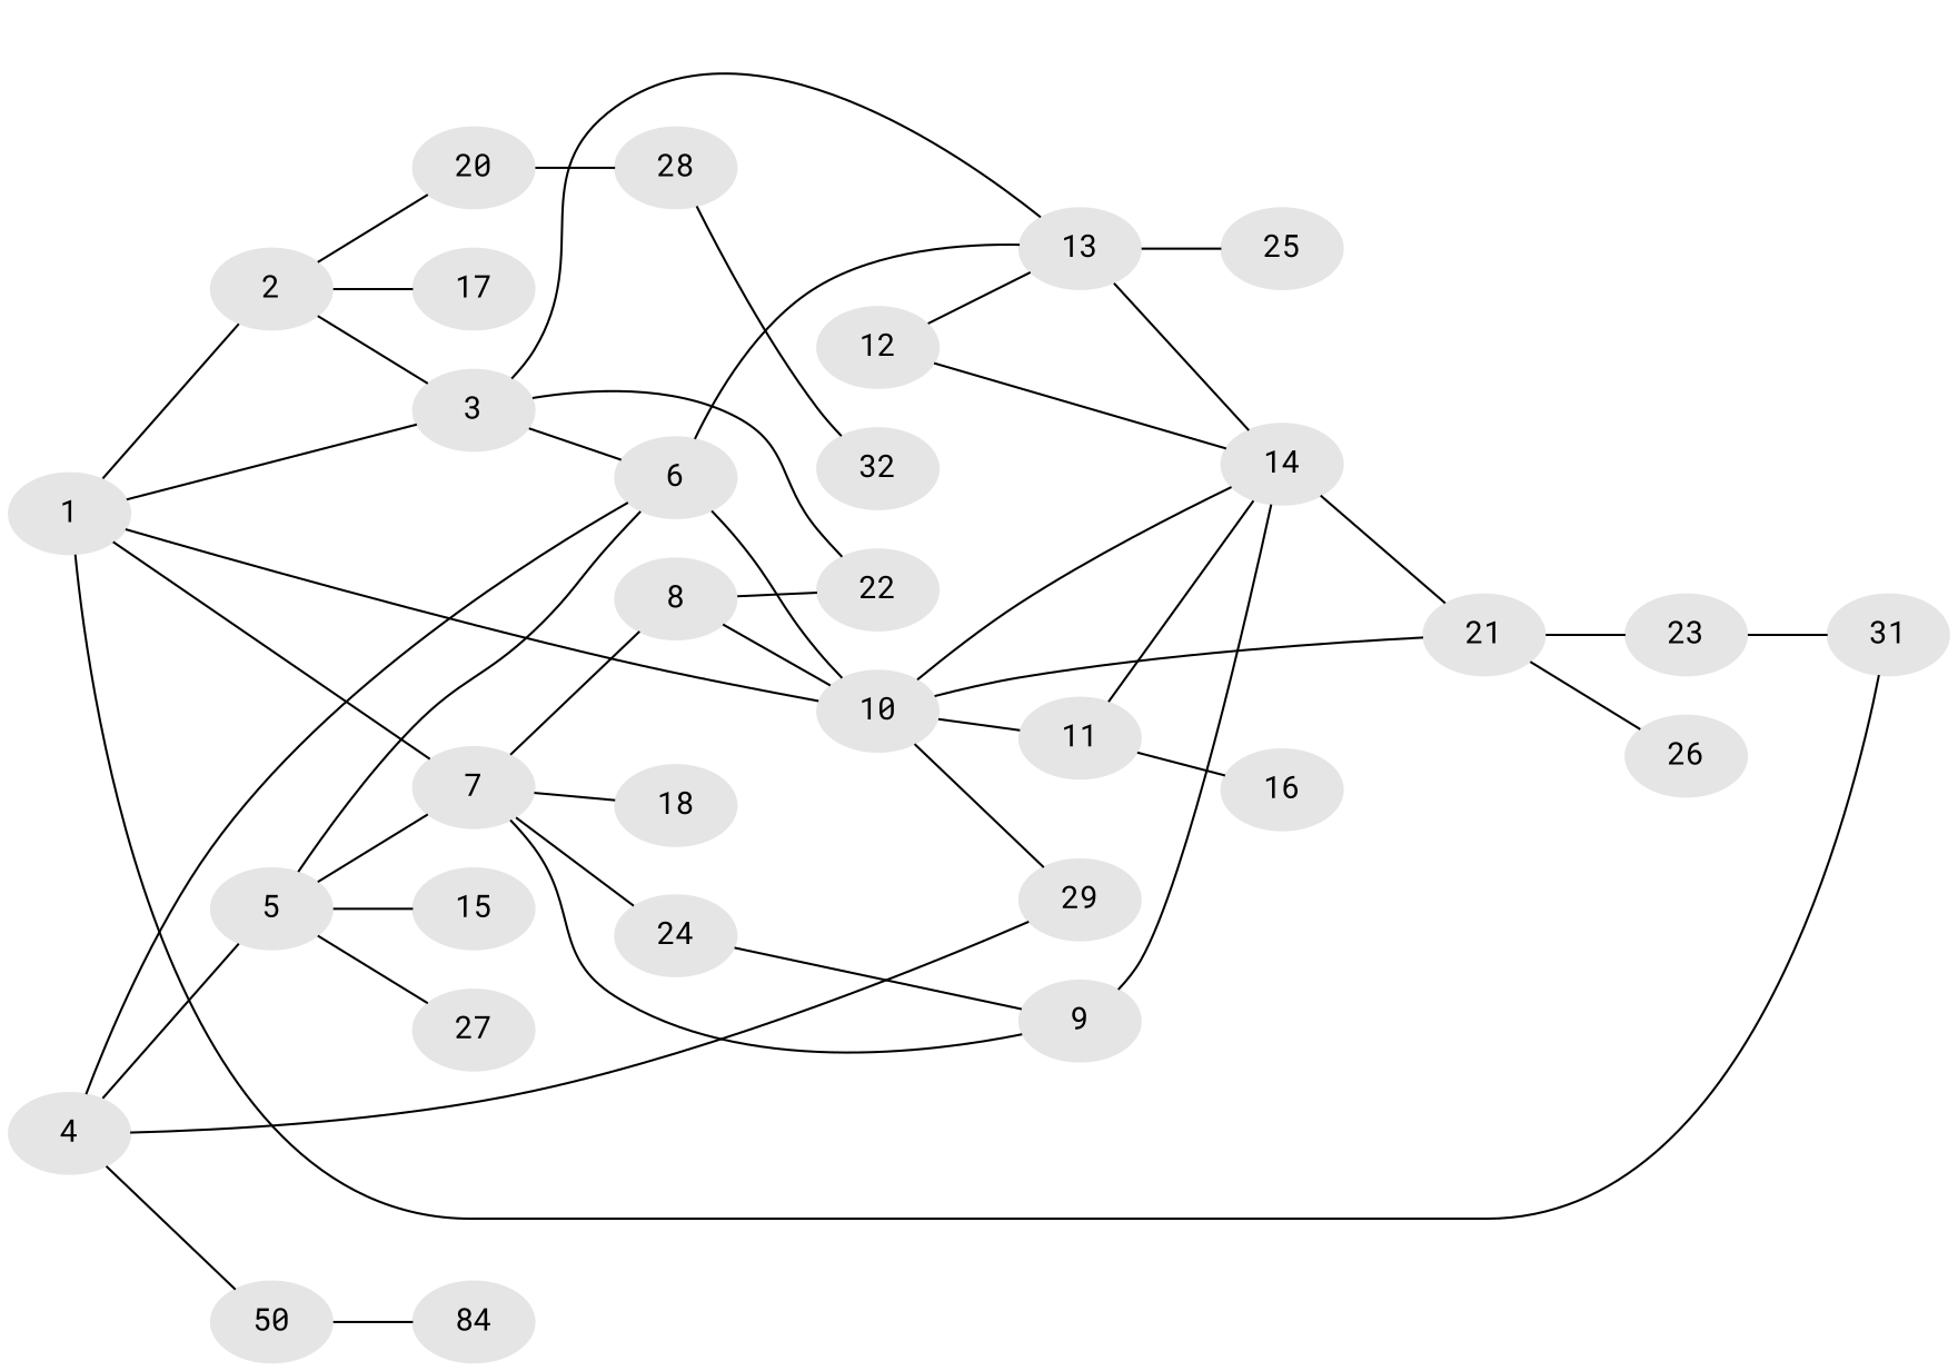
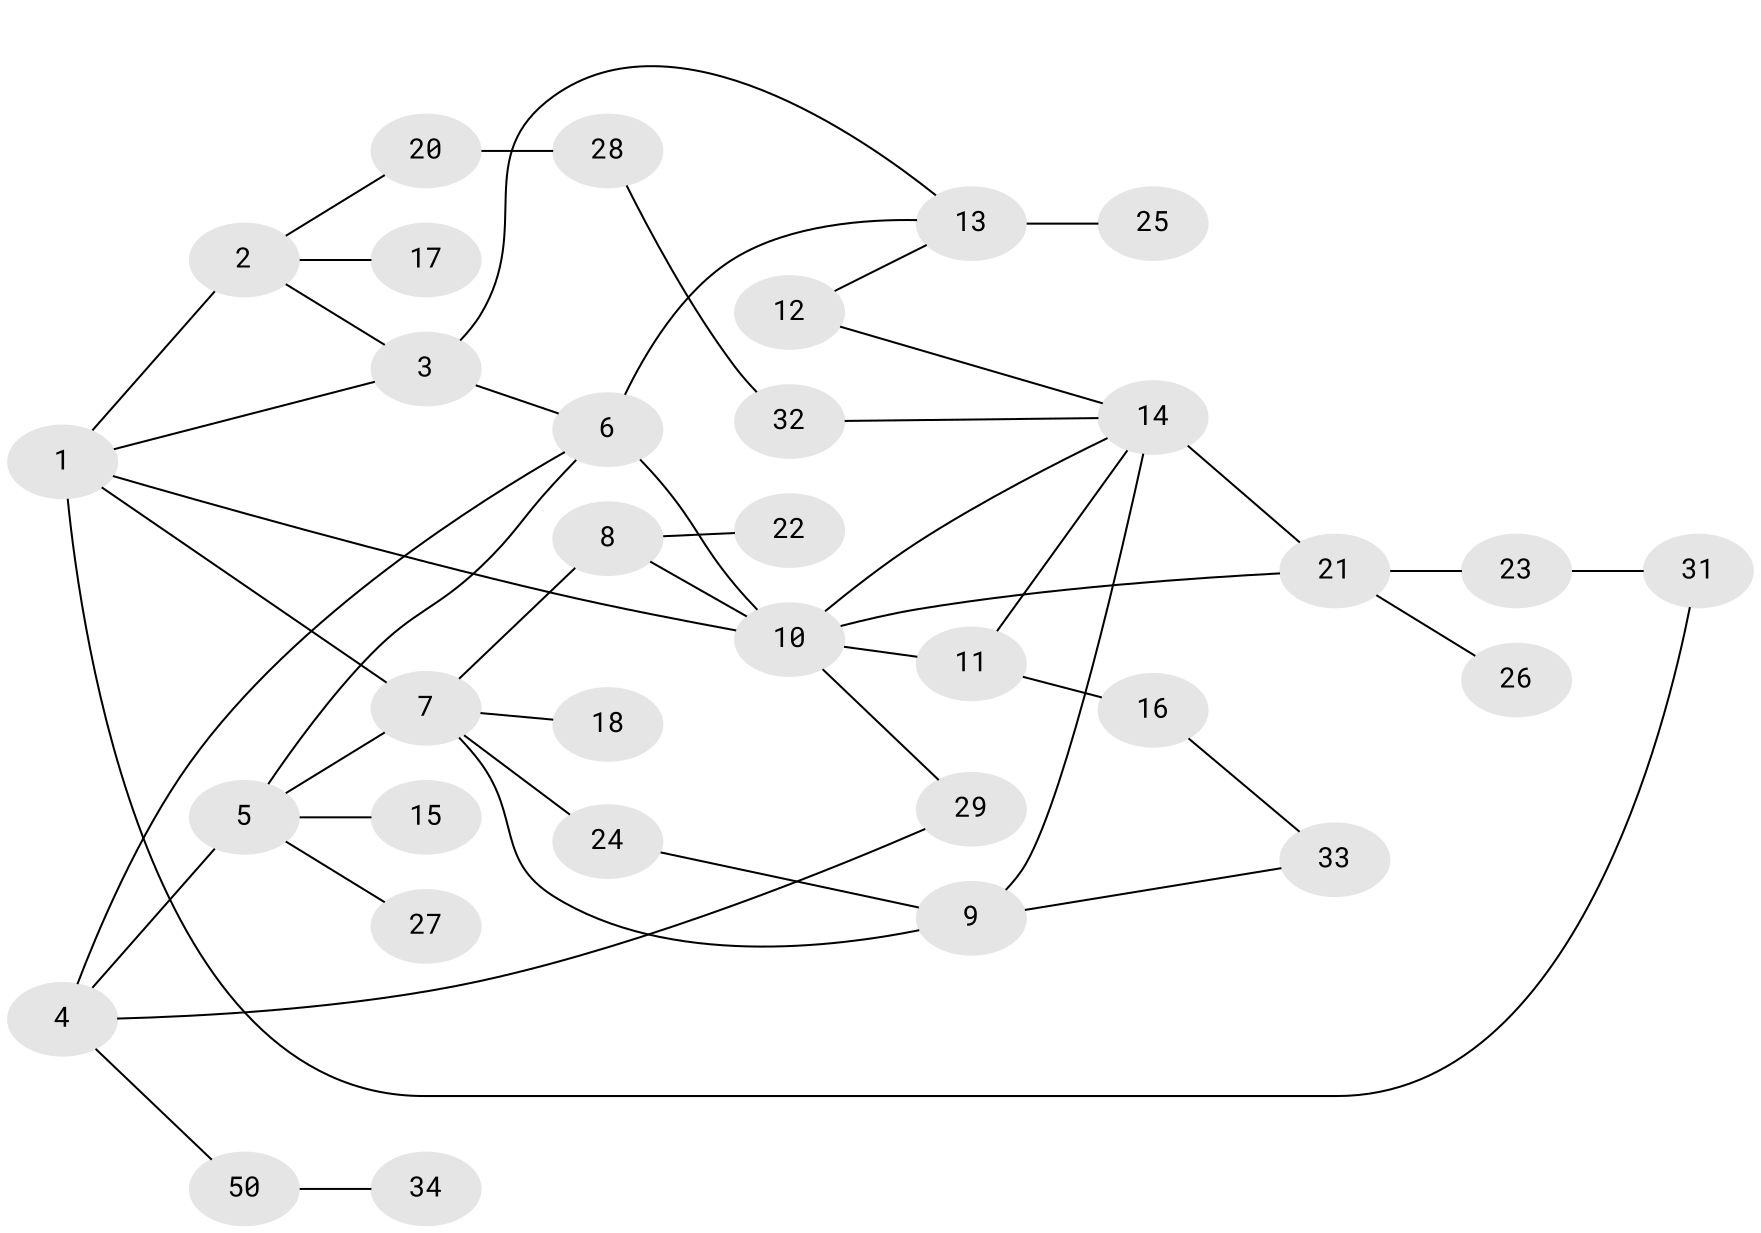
  graph {
    fontname="Roboto Mono"
    rankdir=LR
    node [color=gray90 fontname="Roboto Mono" style=filled]
    edge [fontname="Roboto Mono" weight=1.0]
    1
    2
    3
    7
    10
    31
    17
    20
    6
    13
    22
    8
    9
    18
    24
    29
    14
    11
    21
    28
    25
    4
    5
    n24 [label=50]
    27
    15
-   34 [label=84]
+   34
+   33
    16
    23
    26
    12
    32
    1 -- 2
    1 -- 3
    1 -- 7
    1 -- 10
    1 -- 31
    2 -- 3
    2 -- 17 [weight=2.0]
    2 -- 20
    3 -- 6
    3 -- 13
-   3 -- 22
    7 -- 8
    7 -- 9
    7 -- 18
    7 -- 24
    10 -- 29
    10 -- 14
    10 -- 11 [weight=2.0]
    10 -- 21
    20 -- 28 [weight=4.0]
    6 -- 10
    6 -- 13
-   13 -- 14
+   32 -- 14
    13 -- 25 [weight=2.0]
    8 -- 10
    8 -- 22
    9 -- 14
+   9 -- 33
    24 -- 9
    14 -- 21
    11 -- 14
    11 -- 16
    21 -- 23
    21 -- 26
    28 -- 32
    4 -- 6
    4 -- 29 [weight=2.0]
    4 -- 5
    4 -- n24
    5 -- 7
    5 -- 6
    5 -- 27
    5 -- 15
    n24 -- 34
+   16 -- 33
    23 -- 31 [weight=2.0]
    12 -- 13
    12 -- 14 [weight=3.0]
  }
